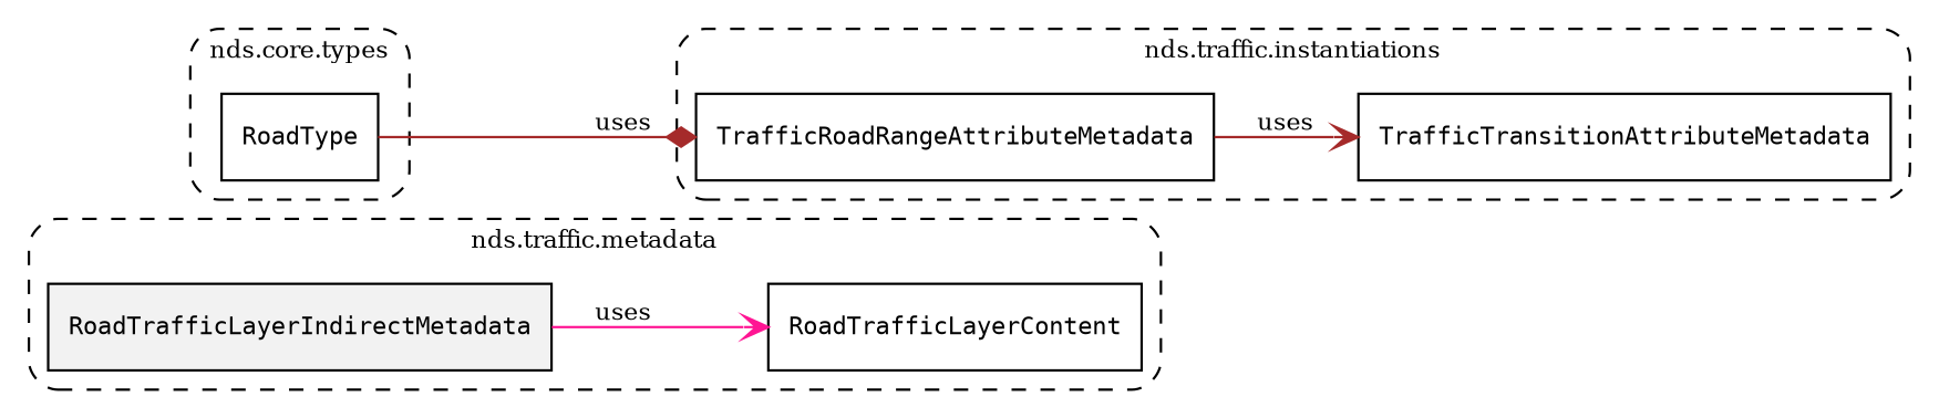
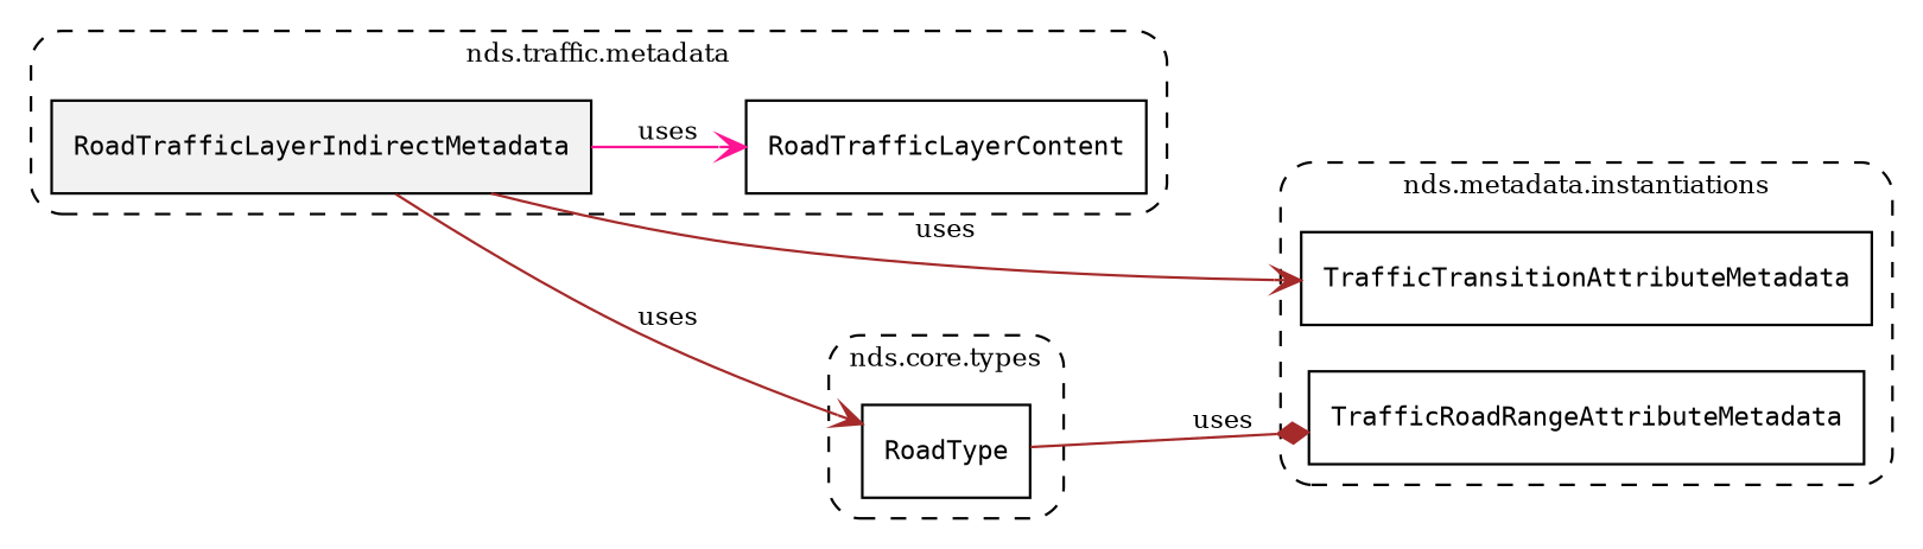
  digraph {
    fontsize=10
    rankdir=LR
    node [fontsize=10 shape=box]
    edge [arrowhead=vee color=brown fontsize=10]
    n1 [fillcolor="#0000000D" label=<<font face="monospace"><table align="center" border="0" cellspacing="0" cellpadding="0"><tr><td href="../../../content/packages/nds.traffic.metadata.html#Structure-RoadTrafficLayerIndirectMetadata" title="Structure defined in nds.traffic.metadata">RoadTrafficLayerIndirectMetadata</td></tr></table></font>> style=filled]
    n2 [label=<<font face="monospace"><table align="center" border="0" cellspacing="0" cellpadding="0"><tr><td href="../../../content/packages/nds.traffic.metadata.html#Bitmask-RoadTrafficLayerContent" title="Bitmask defined in nds.traffic.metadata">RoadTrafficLayerContent</td></tr></table></font>>]
    n3 [label=<<font face="monospace"><table align="center" border="0" cellspacing="0" cellpadding="0"><tr><td href="../../../content/packages/nds.traffic.instantiations.html#InstantiateType-TrafficRoadRangeAttributeMetadata" title="InstantiateType defined in nds.traffic.instantiations">TrafficRoadRangeAttributeMetadata</td></tr></table></font>>]
    n4 [label=<<font face="monospace"><table align="center" border="0" cellspacing="0" cellpadding="0"><tr><td href="../../../content/packages/nds.traffic.instantiations.html#InstantiateType-TrafficTransitionAttributeMetadata" title="InstantiateType defined in nds.traffic.instantiations">TrafficTransitionAttributeMetadata</td></tr></table></font>>]
    n5 [label=<<font face="monospace"><table align="center" border="0" cellspacing="0" cellpadding="0"><tr><td href="../../../content/packages/nds.core.types.html#Structure-RoadType" title="Structure defined in nds.core.types">RoadType</td></tr></table></font>>]
    subgraph cluster_1 {
      label="nds.traffic.metadata"
      style="dashed, rounded"
      n1
      n2
    }
    subgraph cluster_2 {
-     label="nds.traffic.instantiations"
+     label="nds.metadata.instantiations"
      style="dashed, rounded"
      n3
      n4
    }
    subgraph cluster_3 {
      label="nds.core.types"
      style="dashed, rounded"
      n5
    }
    n1 -> n2 [color=deeppink label=uses]
-   n3 -> n4 [label=uses]
+   n1 -> n4 [label=uses]
+   n1 -> n5 [label=uses]
    n5 -> n3 [arrowhead=diamond label=uses]
  }
